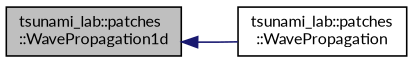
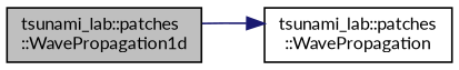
  digraph {
    rankdir=LR
    fontname=Lato
    node [color=black fontname=Lato fontsize=10 shape=record style=filled]
    n1 [fillcolor=grey75 fontcolor=black height=0.2 label="tsunami_lab::patches\l::WavePropagation1d" width=0.4]
    n2 [fillcolor=white height=0.2 label="tsunami_lab::patches\l::WavePropagation" width=0.4]
-   n1 -> n2 [color=midnightblue dir=back fontname=Lato fontsize=10 labelfontname=Helvetica labelfontsize=10 style=solid]
+   n2 -> n1 [color=midnightblue dir=back fontname=Lato fontsize=10 labelfontname=Helvetica labelfontsize=10 style=solid]
  }
